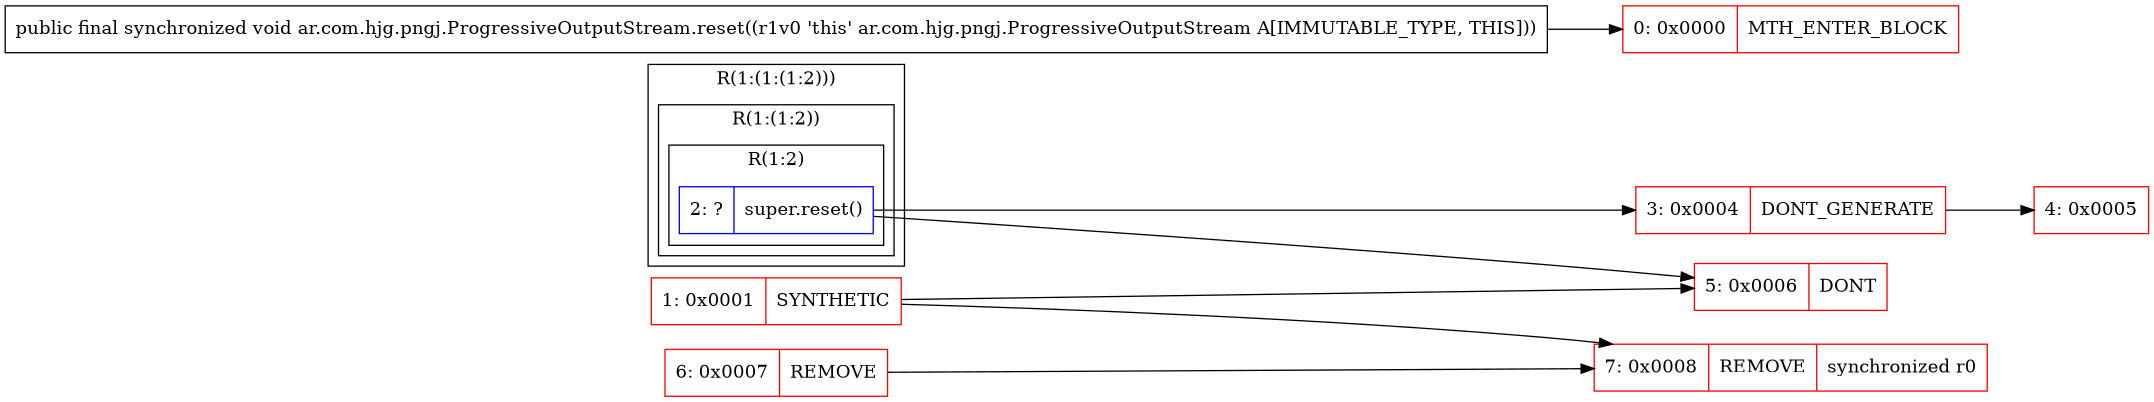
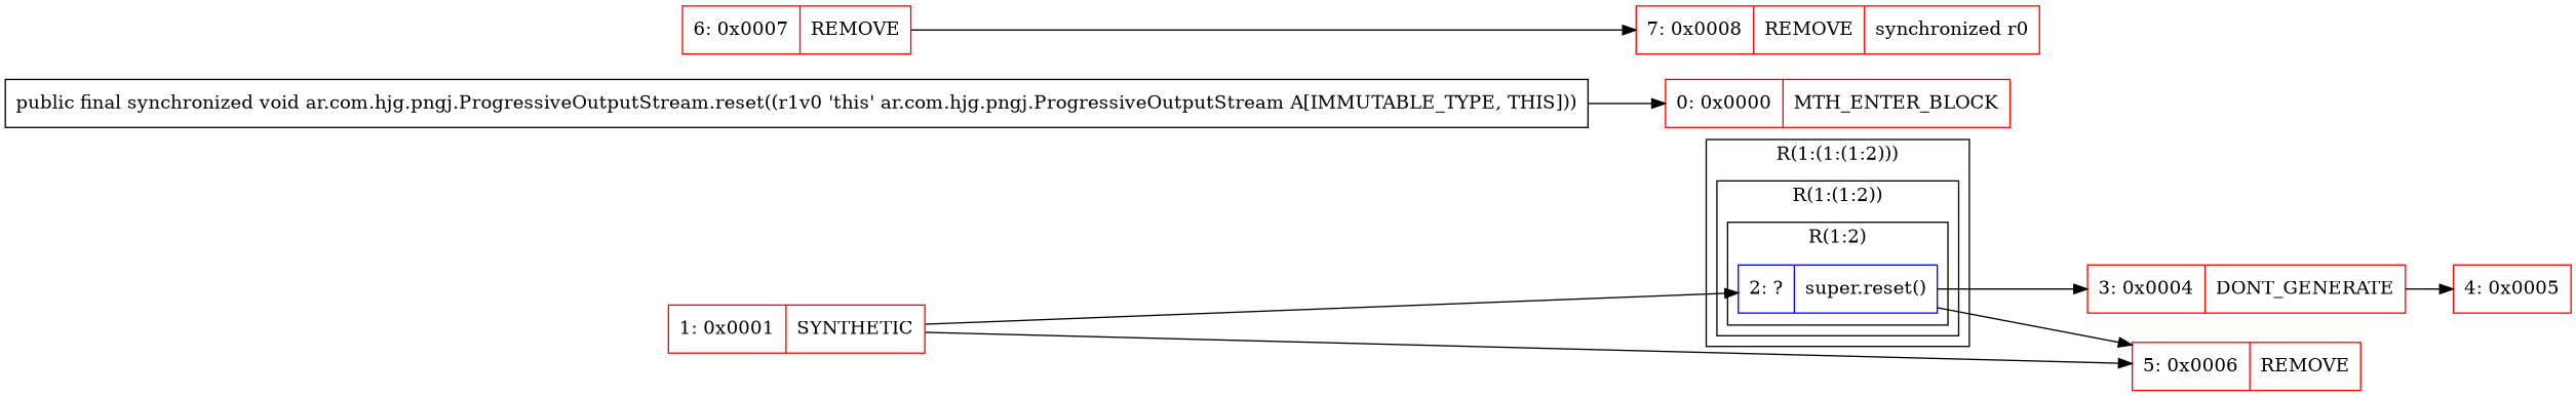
  digraph {
    rankdir=LR
    node [color=red shape=record]
    n1 [color=blue label="{2\:\ ?|super.reset()\l}"]
    n2 [label="{3\:\ 0x0004|DONT_GENERATE\l}"]
-   n3 [label="{5\:\ 0x0006|DONT\l}"]
+   n3 [label="{5\:\ 0x0006|REMOVE\l}"]
    n4 [label="{4\:\ 0x0005}"]
    n5 [label="{0\:\ 0x0000|MTH_ENTER_BLOCK\l}"]
    n6 [label="{1\:\ 0x0001|SYNTHETIC\l}"]
    n7 [label="{6\:\ 0x0007|REMOVE\l}"]
    n8 [label="{7\:\ 0x0008|REMOVE\l|synchronized r0\l}"]
    n9 [label="{public final synchronized void ar.com.hjg.pngj.ProgressiveOutputStream.reset((r1v0 'this' ar.com.hjg.pngj.ProgressiveOutputStream A[IMMUTABLE_TYPE, THIS])) }" color=""]
    subgraph cluster_1 {
      label="R(1:(1:(1:2)))"
      subgraph cluster_2 {
        label="R(1:(1:2))"
        subgraph cluster_3 {
          label="R(1:2)"
          n1
        }
      }
    }
    n1 -> n2
    n1 -> n3
    n2 -> n4
-   n6 -> n8
+   n6 -> n1
    n6 -> n3
    n7 -> n8
    n9 -> n5
  }
